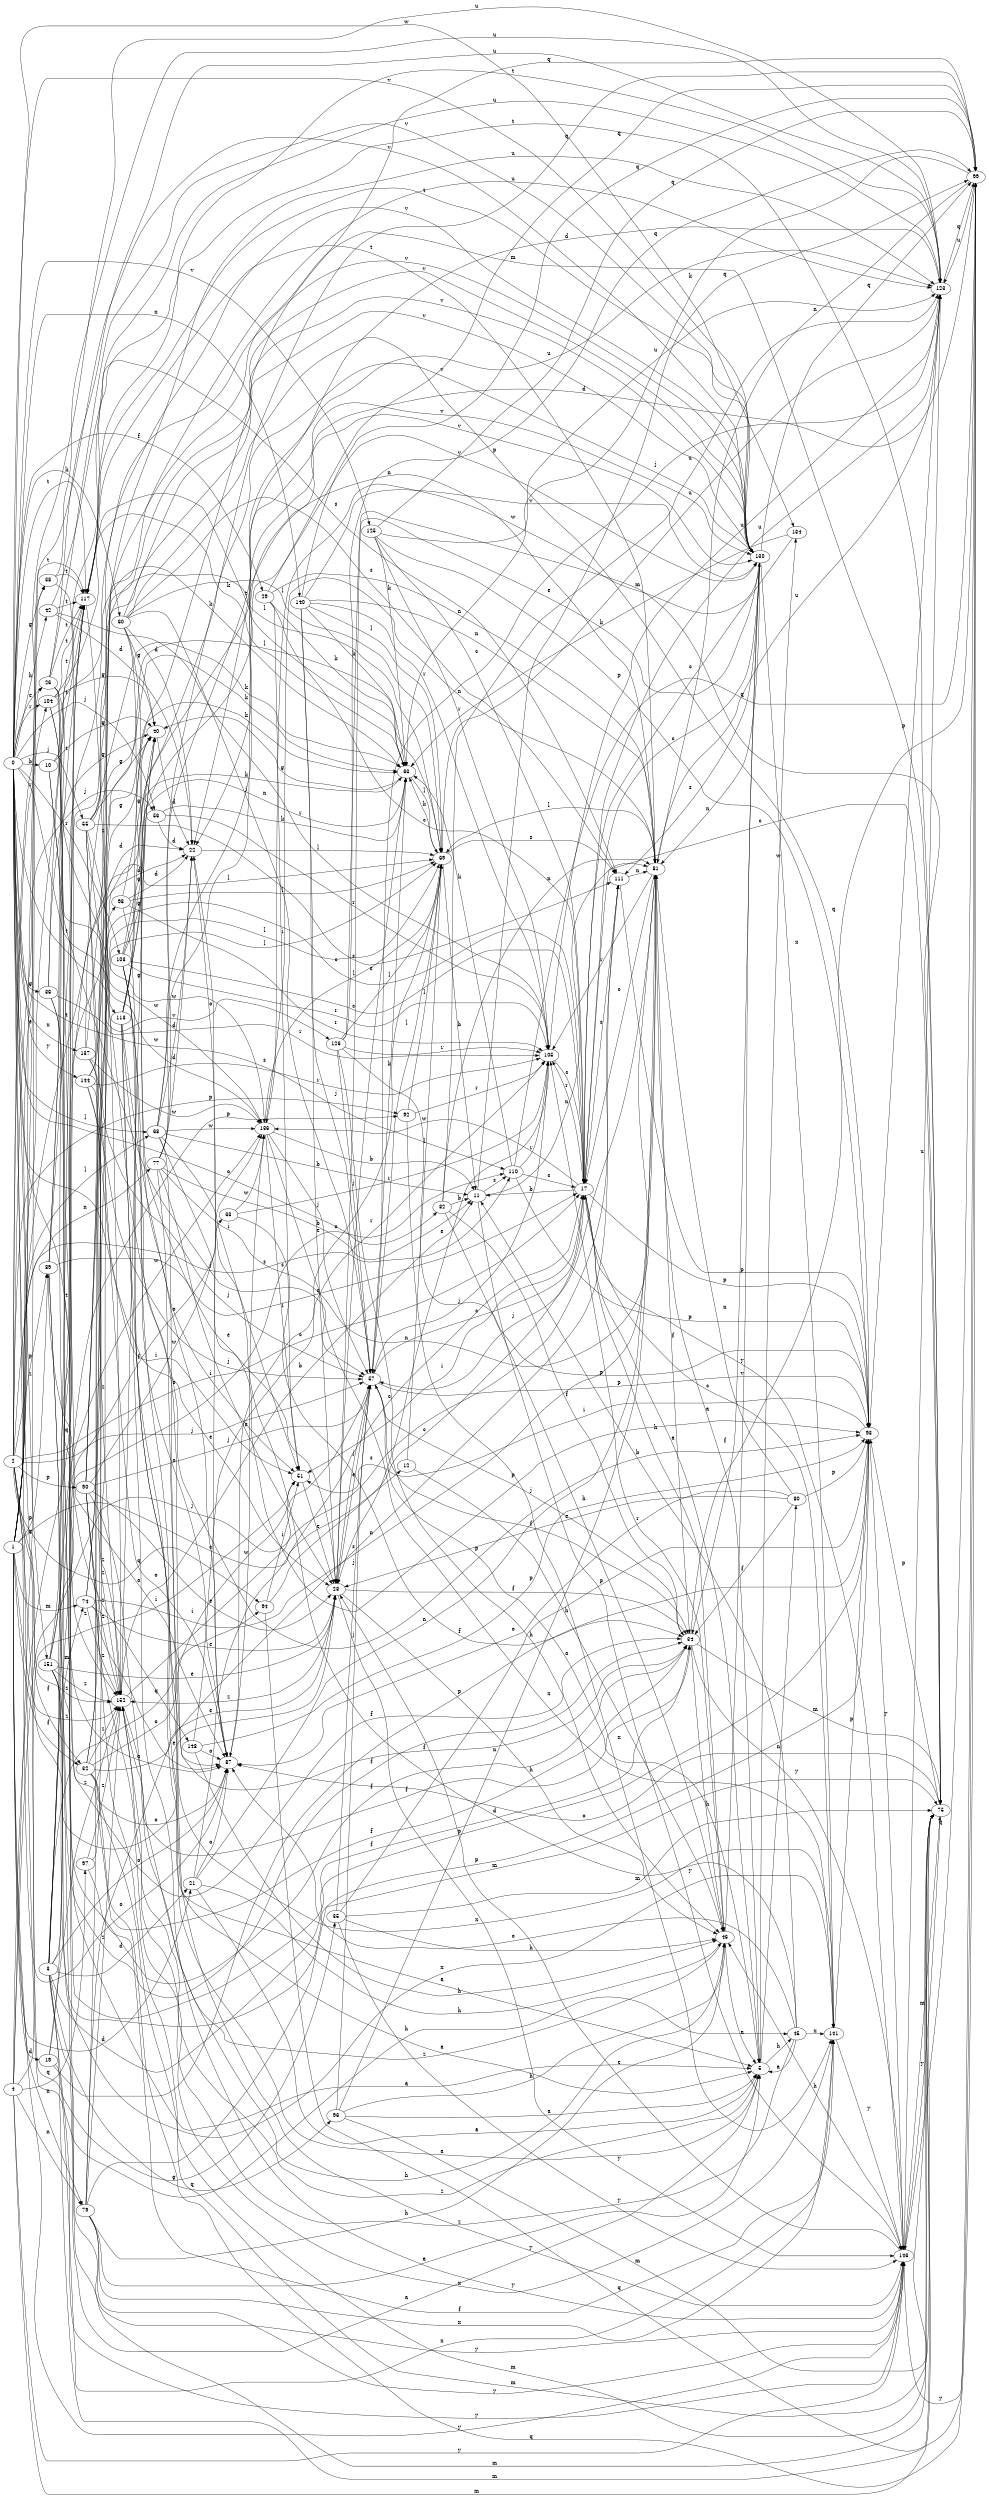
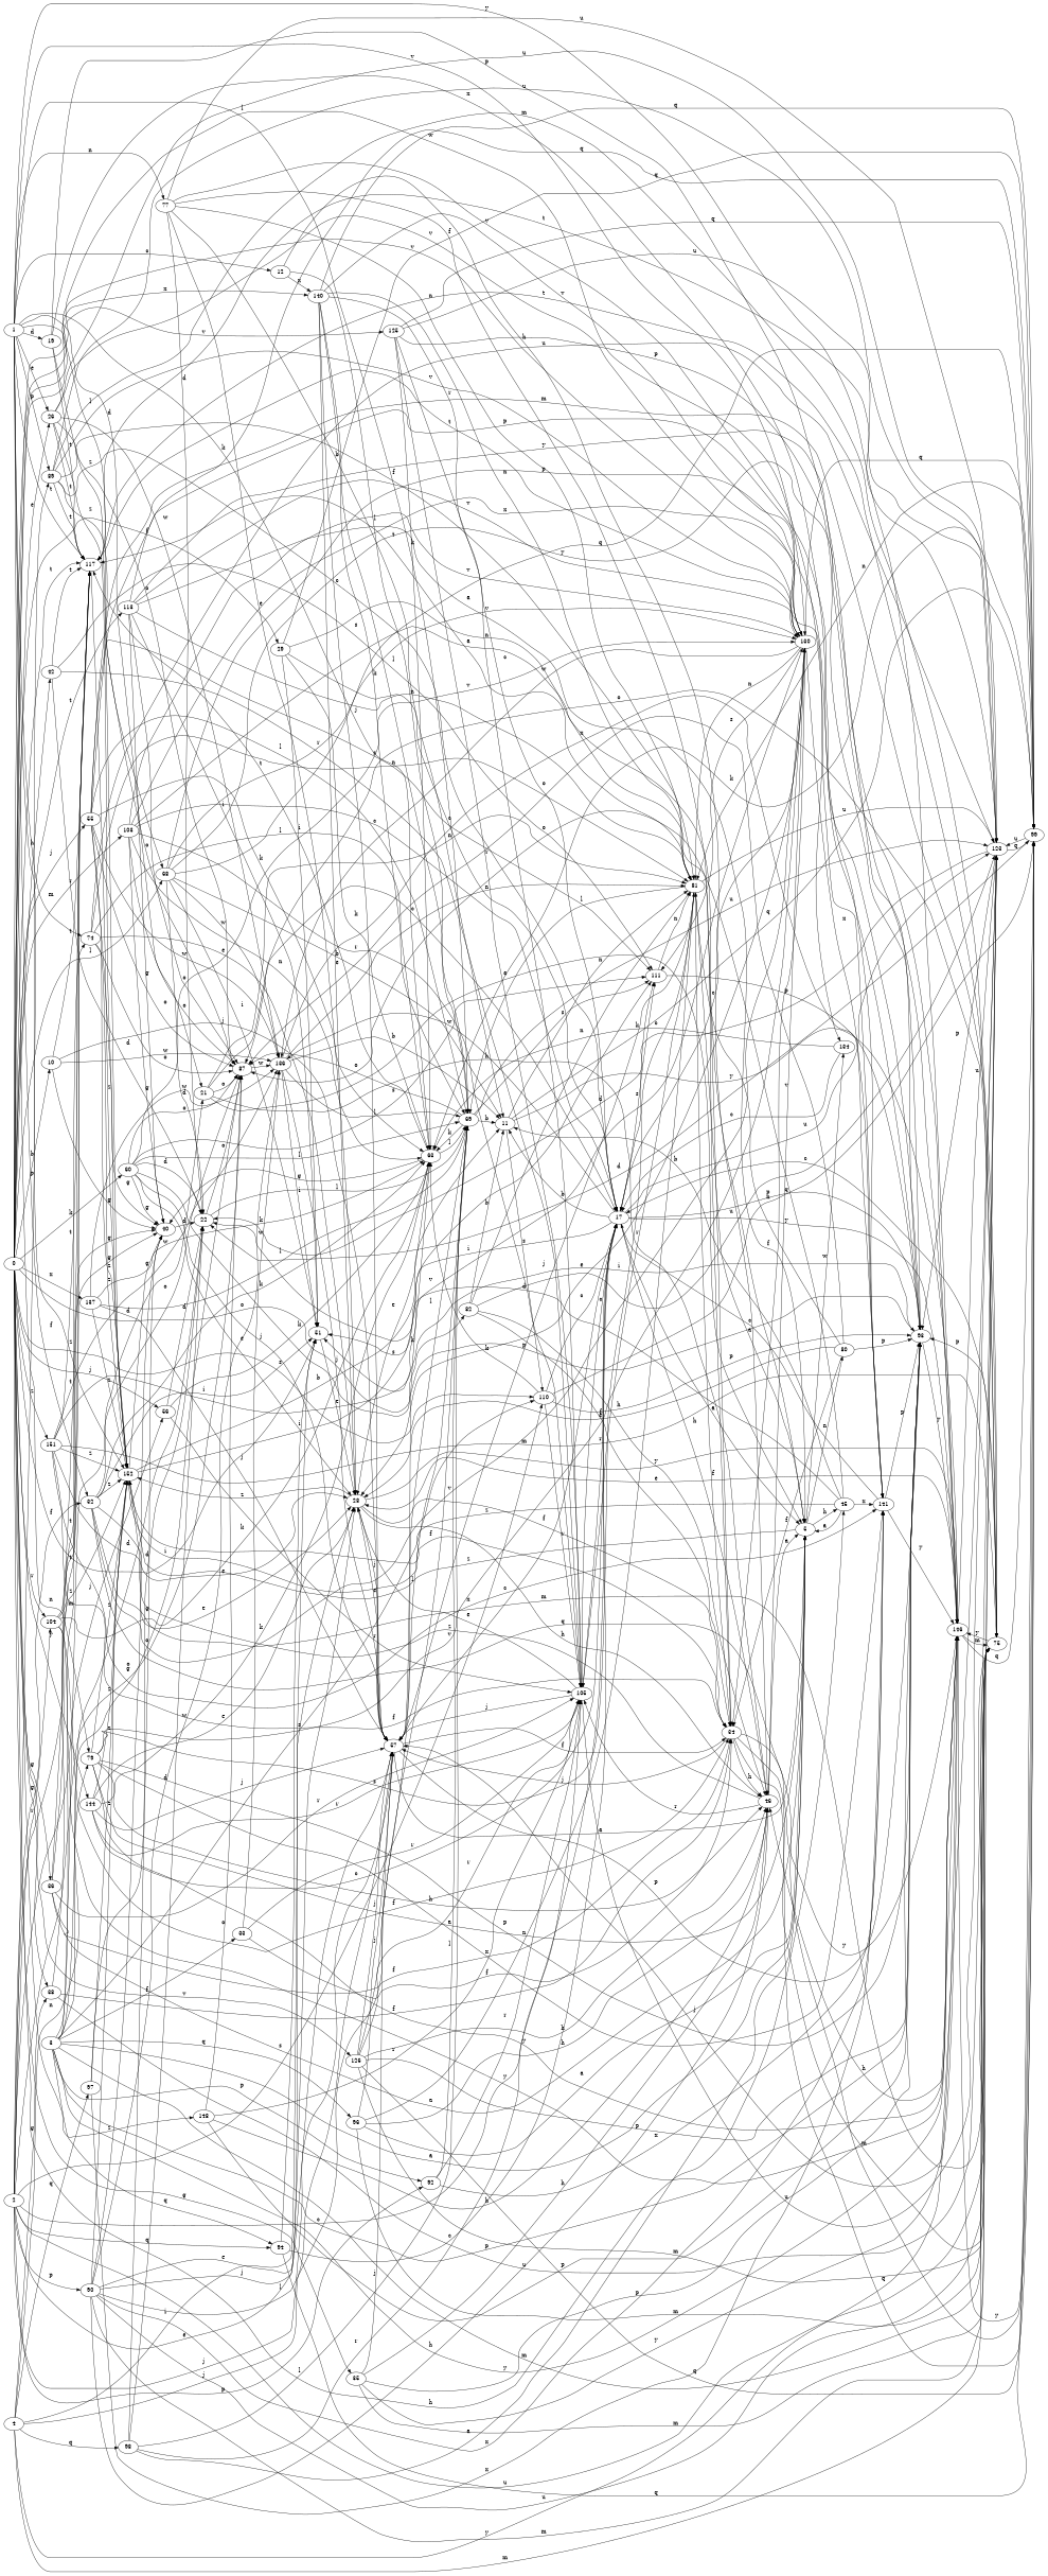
  strict digraph {
    rankdir=LR
    0
    10
    26
    29
    35
    36
    38
    42
    45
    51
    55
    56
    60
    68
    82
    103
    104
    110
    113
    117
    125
    126
    130
    134
    137
    140
    144
    148
    151
    57
    40
    136
    152
    87
    123
    63
    17
    81
    99
    146
    75
    93
    46
    5
    105
    34
    22
    111
    11
    141
    28
    69
    1
    12
    19
    21
    32
    74
    77
    79
    89
    2
    90
    92
    94
    3
    33
    96
    80
    4
    97
    98
    0 -> 10 [label=b]
    0 -> 26 [label=e]
    0 -> 29 [label=f]
    0 -> 35 [label=g]
    0 -> 36 [label=g]
    0 -> 38 [label=g]
    0 -> 42 [label=h]
    0 -> 45 [label=h]
    0 -> 51 [label=i]
    0 -> 55 [label=j]
    0 -> 56 [label=j]
    0 -> 60 [label=k]
    0 -> 68 [label=l]
    0 -> 82 [label=o]
    0 -> 103 [label=r]
    0 -> 104 [label=r]
    0 -> 110 [label=s]
    0 -> 113 [label=t]
    0 -> 117 [label=t]
    0 -> 125 [label=v]
    0 -> 126 [label=v]
    0 -> 130 [label=v]
    0 -> 134 [label=w]
    0 -> 137 [label=x]
    0 -> 140 [label=x]
    0 -> 144 [label=y]
    0 -> 148 [label=z]
    0 -> 151 [label=z]
    10 -> 117 [label=t]
    10 -> 57 [label=j]
    10 -> 40 [label=g]
    10 -> 136 [label=w]
    26 -> 117 [label=t]
    26 -> 130 [label=v]
    26 -> 136 [label=w]
    26 -> 152 [label=z]
    26 -> 87 [label=o]
    26 -> 123 [label=u]
    29 -> 51 [label=i]
    29 -> 63 [label=k]
    29 -> 17 [label=c]
    29 -> 81 [label=n]
    29 -> 99 [label=q]
    35 -> 57 [label=j]
    35 -> 146 [label=y]
    35 -> 75 [label=m]
    35 -> 93 [label=p]
    35 -> 46 [label=h]
    36 -> 117 [label=t]
    36 -> 40 [label=g]
    36 -> 5 [label=a]
    36 -> 105 [label=r]
    36 -> 34 [label=f]
    38 -> 117 [label=t]
    38 -> 123 [label=u]
    38 -> 34 [label=f]
    42 -> 117 [label=t]
    42 -> 105 [label=r]
    42 -> 22 [label=d]
    42 -> 111 [label=s]
    45 -> 152 [label=z]
    45 -> 87 [label=o]
    45 -> 5 [label=a]
    45 -> 22 [label=d]
    45 -> 11 [label=b]
    45 -> 141 [label=x]
    51 -> 28 [label=e]
    55 -> 40 [label=g]
    55 -> 136 [label=w]
    55 -> 152 [label=z]
    55 -> 87 [label=o]
    55 -> 63 [label=k]
    55 -> 75 [label=m]
    55 -> 93 [label=p]
    55 -> 111 [label=s]
    55 -> 69 [label=l]
    56 -> 63 [label=k]
    56 -> 105 [label=r]
    56 -> 22 [label=d]
    60 -> 130 [label=v]
    60 -> 57 [label=j]
    60 -> 40 [label=g]
    60 -> 87 [label=o]
    60 -> 93 [label=p]
    60 -> 22 [label=d]
    60 -> 111 [label=s]
    60 -> 28 [label=e]
    60 -> 69 [label=l]
    68 -> 51 [label=i]
    68 -> 130 [label=v]
    68 -> 136 [label=w]
    68 -> 99 [label=q]
    68 -> 146 [label=y]
    68 -> 93 [label=p]
    68 -> 22 [label=d]
    68 -> 11 [label=b]
    82 -> 123 [label=u]
    82 -> 81 [label=n]
    82 -> 46 [label=h]
    82 -> 34 [label=f]
    82 -> 11 [label=b]
    103 -> 130 [label=v]
    103 -> 40 [label=g]
    103 -> 87 [label=o]
    103 -> 63 [label=n]
    103 -> 17 [label=c]
    103 -> 5 [label=a]
    103 -> 105 [label=r]
    103 -> 141 [label=x]
    104 -> 117 [label=t]
    104 -> 40 [label=g]
    104 -> 63 [label=k]
    104 -> 146 [label=y]
    104 -> 34 [label=f]
    110 -> 63 [label=k]
    110 -> 17 [label=c]
    110 -> 99 [label=q]
    110 -> 93 [label=p]
    110 -> 105 [label=r]
    113 -> 51 [label=i]
    113 -> 130 [label=v]
    113 -> 40 [label=g]
    113 -> 87 [label=o]
    113 -> 81 [label=n]
    113 -> 99 [label=q]
    113 -> 146 [label=y]
    113 -> 5 [label=a]
    117 -> 152 [label=z]
    125 -> 123 [label=u]
    125 -> 63 [label=k]
    125 -> 17 [label=c]
    125 -> 99 [label=q]
    125 -> 93 [label=p]
    125 -> 105 [label=r]
    126 -> 57 [label=j]
    126 -> 99 [label=q]
    126 -> 75 [label=m]
    126 -> 93 [label=p]
    126 -> 46 [label=h]
    126 -> 105 [label=r]
    126 -> 69 [label=l]
    130 -> 117 [label=t]
    130 -> 136 [label=w]
    130 -> 17 [label=c]
    130 -> 81 [label=n]
    130 -> 99 [label=q]
    130 -> 34 [label=f]
    130 -> 111 [label=s]
    130 -> 141 [label=x]
    130 -> 28 [label=e]
    134 -> 63 [label=k]
    134 -> 17 [label=c]
    137 -> 57 [label=j]
    137 -> 136 [label=w]
    137 -> 152 [label=z]
    137 -> 63 [label=k]
    137 -> 69 [label=l]
    140 -> 130 [label=v]
    140 -> 57 [label=j]
    140 -> 63 [label=k]
    140 -> 81 [label=n]
    140 -> 99 [label=q]
    140 -> 105 [label=r]
    140 -> 28 [label=e]
    140 -> 69 [label=l]
    144 -> 57 [label=j]
    144 -> 152 [label=z]
    144 -> 63 [label=k]
    144 -> 17 [label=c]
    144 -> 105 [label=r]
    144 -> 28 [label=e]
    148 -> 87 [label=o]
    148 -> 93 [label=p]
    148 -> 46 [label=h]
    148 -> 105 [label=r]
    151 -> 117 [label=t]
    151 -> 130 [label=v]
    151 -> 136 [label=w]
    151 -> 152 [label=z]
    151 -> 75 [label=m]
    151 -> 34 [label=f]
    151 -> 141 [label=x]
    151 -> 28 [label=e]
    57 -> 63 [label=k]
    57 -> 17 [label=c]
    57 -> 93 [label=p]
    57 -> 5 [label=a]
    57 -> 34 [label=f]
    57 -> 28 [label=e]
    57 -> 69 [label=l]
    40 -> 22 [label=d]
    136 -> 51 [label=i]
    136 -> 57 [label=j]
    136 -> 81 [label=n]
    136 -> 11 [label=b]
    136 -> 141 [label=x]
    136 -> 69 [label=l]
    152 -> 40 [label=g]
    152 -> 34 [label=f]
    152 -> 111 [label=s]
    152 -> 11 [label=b]
    87 -> 136 [label=w]
    123 -> 117 [label=t]
    123 -> 57 [label=j]
    123 -> 99 [label=q]
    123 -> 93 [label=p]
    123 -> 22 [label=d]
    63 -> 117 [label=t]
    63 -> 40 [label=g]
    63 -> 28 [label=e]
    63 -> 69 [label=l]
    17 -> 51 [label=i]
    17 -> 136 [label=w]
    17 -> 123 [label=u]
    17 -> 146 [label=y]
    17 -> 93 [label=p]
    17 -> 46 [label=h]
    17 -> 5 [label=a]
    17 -> 105 [label=r]
    17 -> 111 [label=s]
    17 -> 11 [label=b]
    81 -> 117 [label=t]
    81 -> 57 [label=j]
    81 -> 123 [label=u]
    81 -> 17 [label=c]
    81 -> 5 [label=a]
    81 -> 105 [label=r]
    81 -> 34 [label=f]
    81 -> 69 [label=l]
    99 -> 123 [label=u]
    99 -> 63 [label=k]
    99 -> 81 [label=n]
    99 -> 146 [label=y]
    99 -> 22 [label=d]
    146 -> 123 [label=u]
    146 -> 99 [label=q]
    146 -> 75 [label=m]
    146 -> 46 [label=h]
    146 -> 28 [label=e]
    75 -> 117 [label=t]
    75 -> 87 [label=o]
    75 -> 17 [label=c]
    75 -> 146 [label=y]
    75 -> 93 [label=p]
    93 -> 51 [label=i]
    93 -> 146 [label=y]
    46 -> 130 [label=v]
    46 -> 152 [label=z]
    46 -> 5 [label=a]
    46 -> 105 [label=r]
    5 -> 45 [label=h]
    5 -> 134 [label=w]
    5 -> 152 [label=z]
    5 -> 80 [label=n]
    105 -> 57 [label=j]
    105 -> 123 [label=u]
    105 -> 17 [label=c]
    105 -> 28 [label=e]
    34 -> 57 [label=j]
    34 -> 99 [label=q]
    34 -> 146 [label=y]
    34 -> 75 [label=m]
    34 -> 46 [label=h]
    22 -> 87 [label=o]
    22 -> 69 [label=l]
    111 -> 81 [label=n]
    111 -> 93 [label=p]
    11 -> 110 [label=s]
    11 -> 81 [label=n]
    11 -> 99 [label=q]
    11 -> 146 [label=y]
    141 -> 17 [label=c]
    141 -> 146 [label=y]
    141 -> 93 [label=p]
    28 -> 57 [label=j]
    28 -> 152 [label=z]
    28 -> 146 [label=y]
    28 -> 46 [label=h]
    28 -> 34 [label=f]
    69 -> 87 [label=o]
    69 -> 123 [label=u]
    69 -> 63 [label=k]
    69 -> 111 [label=s]
    69 -> 11 [label=b]
    1 -> 26 [label=e]
    1 -> 68 [label=l]
    1 -> 117 [label=t]
    1 -> 130 [label=v]
    1 -> 152 [label=z]
    1 -> 63 [label=k]
    1 -> 146 [label=y]
    1 -> 69 [label=l]
    1 -> 12 [label=c]
    1 -> 19 [label=d]
    1 -> 21 [label=d]
    1 -> 32 [label=f]
    1 -> 74 [label=m]
    1 -> 77 [label=n]
    1 -> 79 [label=n]
    1 -> 89 [label=p]
+   12 -> 140 [label=x]
    12 -> 46 [label=h]
    12 -> 69 [label=l]
    19 -> 117 [label=t]
    19 -> 152 [label=z]
    19 -> 93 [label=p]
    19 -> 141 [label=x]
    21 -> 87 [label=o]
    21 -> 17 [label=c]
    21 -> 81 [label=n]
    21 -> 46 [label=h]
    21 -> 5 [label=a]
    32 -> 51 [label=i]
    32 -> 130 [label=v]
    32 -> 152 [label=z]
    32 -> 87 [label=o]
    32 -> 63 [label=k]
    32 -> 99 [label=q]
    32 -> 75 [label=m]
    32 -> 28 [label=e]
    74 -> 152 [label=z]
    74 -> 87 [label=o]
    74 -> 123 [label=u]
    74 -> 81 [label=n]
    74 -> 28 [label=e]
    74 -> 69 [label=l]
    77 -> 130 [label=v]
    77 -> 123 [label=u]
    77 -> 81 [label=n]
    77 -> 34 [label=f]
    77 -> 22 [label=d]
    77 -> 11 [label=b]
    77 -> 28 [label=e]
    79 -> 130 [label=v]
    79 -> 152 [label=z]
    79 -> 146 [label=y]
    79 -> 93 [label=p]
    79 -> 46 [label=h]
    79 -> 5 [label=a]
    79 -> 111 [label=s]
    79 -> 141 [label=x]
    89 -> 117 [label=t]
    89 -> 130 [label=v]
    89 -> 87 [label=o]
    89 -> 123 [label=u]
    89 -> 17 [label=c]
    89 -> 75 [label=m]
    89 -> 34 [label=f]
    2 -> 56 [label=j]
    2 -> 104 [label=r]
    2 -> 110 [label=s]
    2 -> 57 [label=j]
    2 -> 152 [label=z]
    2 -> 87 [label=o]
    2 -> 123 [label=u]
    2 -> 17 [label=c]
    2 -> 28 [label=e]
    2 -> 32 [label=f]
    2 -> 89 [label=p]
    2 -> 90 [label=p]
    2 -> 92 [label=p]
    2 -> 94 [label=q]
    90 -> 57 [label=j]
    90 -> 40 [label=g]
    90 -> 136 [label=w]
    90 -> 152 [label=z]
    90 -> 123 [label=u]
    90 -> 75 [label=m]
    90 -> 46 [label=h]
    90 -> 141 [label=x]
    90 -> 28 [label=e]
    90 -> 69 [label=l]
    92 -> 105 [label=r]
    92 -> 141 [label=x]
    92 -> 69 [label=l]
    94 -> 51 [label=i]
    94 -> 17 [label=c]
    94 -> 99 [label=q]
    3 -> 110 [label=s]
    3 -> 87 [label=o]
    3 -> 146 [label=y]
    3 -> 75 [label=m]
    3 -> 93 [label=p]
    3 -> 5 [label=a]
    3 -> 22 [label=d]
    3 -> 21 [label=d]
    3 -> 74 [label=m]
    3 -> 92 [label=p]
    3 -> 94 [label=q]
    3 -> 33 [label=f]
    3 -> 96 [label=q]
    33 -> 136 [label=w]
    33 -> 105 [label=r]
    33 -> 34 [label=f]
    96 -> 57 [label=j]
    96 -> 81 [label=n]
    96 -> 75 [label=m]
    96 -> 46 [label=h]
    96 -> 5 [label=a]
    80 -> 87 [label=o]
    80 -> 81 [label=n]
    80 -> 93 [label=p]
    80 -> 34 [label=f]
    80 -> 28 [label=e]
    4 -> 38 [label=g]
    4 -> 51 [label=i]
    4 -> 57 [label=j]
    4 -> 146 [label=y]
    4 -> 75 [label=m]
    4 -> 79 [label=n]
    4 -> 97 [label=q]
    4 -> 98 [label=q]
    97 -> 152 [label=z]
    97 -> 22 [label=d]
-   97 -> 141 [label=f]
+   97 -> 141 [label=x]
    98 -> 40 [label=g]
    98 -> 5 [label=a]
    98 -> 105 [label=r]
    98 -> 22 [label=d]
    98 -> 69 [label=l]
  }
